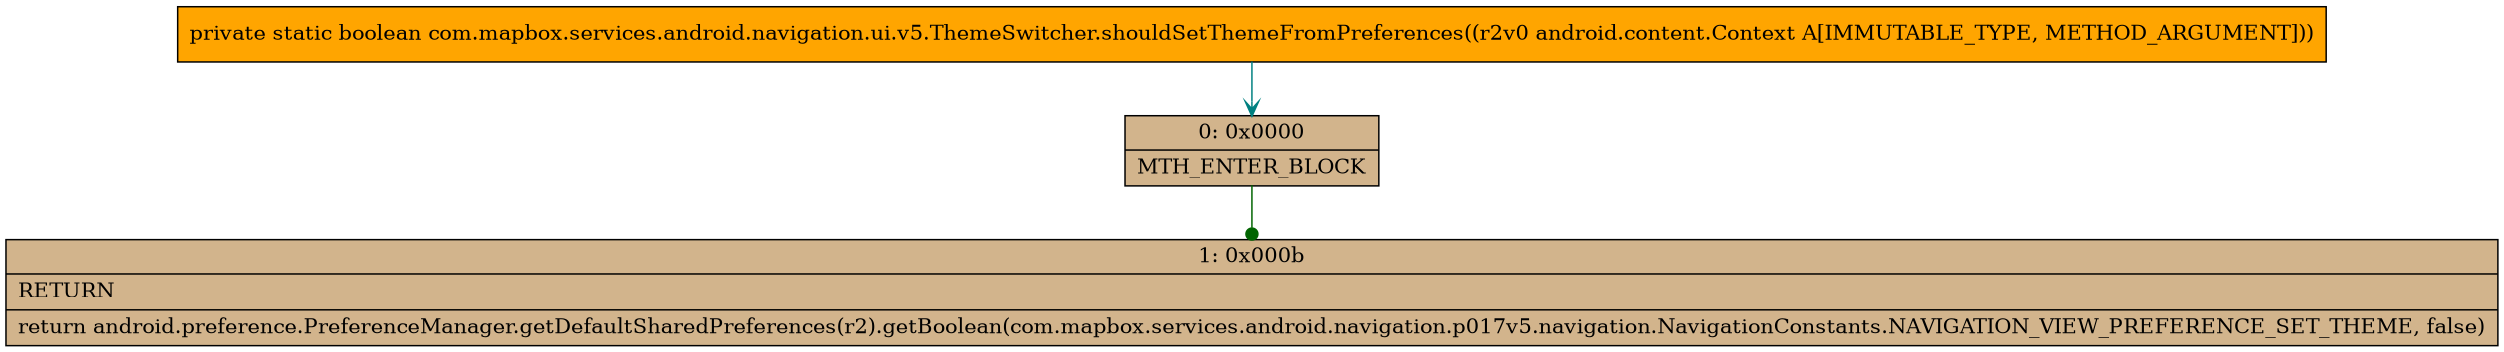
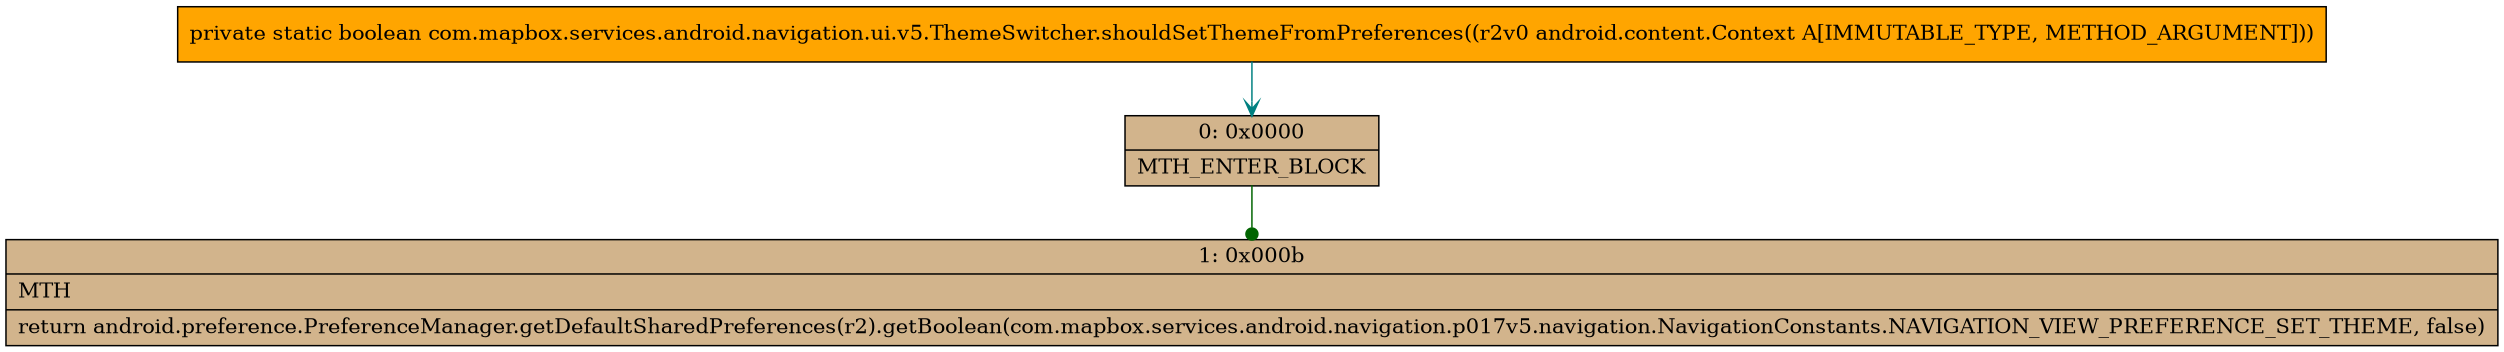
  digraph {
    node [shape=record style=filled fillcolor=tan]
    edge [style=solid]
    n1 [label="{0\:\ 0x0000|MTH_ENTER_BLOCK\l}"]
-   n2 [label="{1\:\ 0x000b|RETURN\l|return android.preference.PreferenceManager.getDefaultSharedPreferences(r2).getBoolean(com.mapbox.services.android.navigation.p017v5.navigation.NavigationConstants.NAVIGATION_VIEW_PREFERENCE_SET_THEME, false)\l}"]
+   n2 [label="{1\:\ 0x000b|MTH\l|return android.preference.PreferenceManager.getDefaultSharedPreferences(r2).getBoolean(com.mapbox.services.android.navigation.p017v5.navigation.NavigationConstants.NAVIGATION_VIEW_PREFERENCE_SET_THEME, false)\l}"]
    n3 [label="{private static boolean com.mapbox.services.android.navigation.ui.v5.ThemeSwitcher.shouldSetThemeFromPreferences((r2v0 android.content.Context A[IMMUTABLE_TYPE, METHOD_ARGUMENT])) }" fillcolor=orange]
    n1 -> n2 [color=darkgreen arrowhead=dot]
    n3 -> n1 [color=teal arrowhead=vee]
  }
